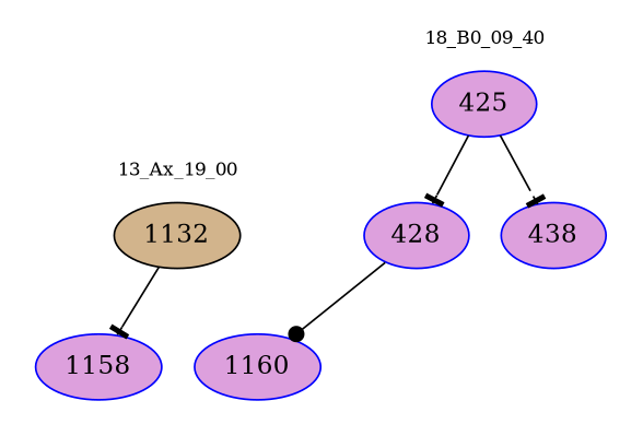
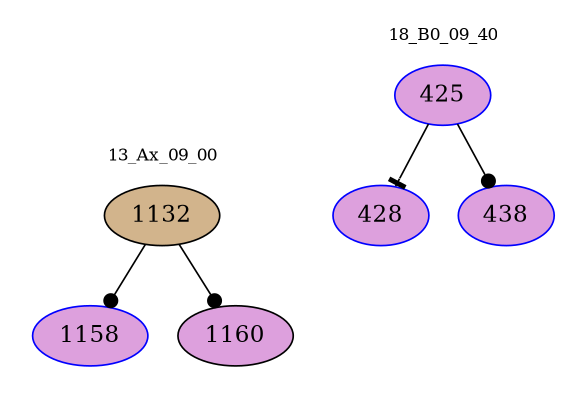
  digraph {
    node [color=blue fillcolor=plum style=filled]
    edge [arrowhead=dot color=black]
    n1 [color=black fillcolor=tan label=1132]
-   n2 [label=1160]
+   n2 [color=black label=1160]
    n3 [label=1158]
    n4 [label=425]
    n5 [label=428]
    n6 [label=438]
    subgraph cluster_1 {
      color=white
      fontsize=10
-     label="13_Ax_19_00"
+     label="13_Ax_09_00"
      n1
      n2
      n3
    }
    subgraph cluster_2 {
      color=white
      fontsize=10
      label="18_B0_09_40"
      n4
      n5
      n6
    }
-   n5 -> n2
-   n1 -> n3 [arrowhead=tee]
+   n1 -> n2
+   n1 -> n3
    n4 -> n5 [arrowhead=tee]
-   n4 -> n6 [arrowhead=tee]
+   n4 -> n6
  }
